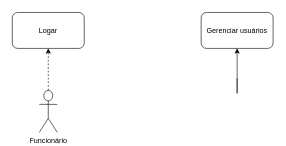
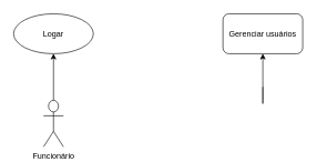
  <mxCell id="0" />
  <mxCell id="1" parent="0" />
  <mxCell id="2" value="Funcionário&lt;br&gt;" style="shape=umlActor;verticalLabelPosition=bottom;verticalAlign=top;html=1;outlineConnect=0;" vertex="1" parent="1"><mxGeometry x="65" y="150" width="30" height="70" as="geometry" /></mxCell>
  <mxCell id="3" value="Gerenciar usuários" style="rounded=1;whiteSpace=wrap;html=1;" vertex="1" parent="1"><mxGeometry x="335" y="20" width="120" height="60" as="geometry" /></mxCell>
  <mxCell id="4" value="" style="endArrow=classic;html=1;entryX=0.5;entryY=1;entryDx=0;entryDy=0;" edge="1" parent="1" target="3"><mxGeometry width="50" height="50" relative="1" as="geometry"><mxPoint x="395" y="130" as="sourcePoint" /><mxPoint x="395" y="90" as="targetPoint" /><Array as="points"><mxPoint x="395" y="160" /><mxPoint x="395" y="130" /></Array></mxGeometry></mxCell>
- <mxCell id="5" value="Logar" style="rounded=1;whiteSpace=wrap;html=1;" vertex="1" parent="1"><mxGeometry x="20" y="20" width="120" height="60" as="geometry" /></mxCell>
- <mxCell id="6" value="" style="endArrow=classic;html=1;entryX=0.5;entryY=1;entryDx=0;entryDy=0;exitX=0.5;exitY=0;exitDx=0;exitDy=0;exitPerimeter=0;dashed=1;" edge="1" parent="1" source="2" target="5"><mxGeometry width="50" height="50" relative="1" as="geometry"><mxPoint x="80" y="140" as="sourcePoint" /><mxPoint x="105" y="90" as="targetPoint" /><Array as="points" /></mxGeometry></mxCell>
+ <mxCell id="5" value="Logar" style="ellipse;whiteSpace=wrap;html=1;" vertex="1" parent="1"><mxGeometry x="20" y="20" width="120" height="60" as="geometry" /></mxCell>
+ <mxCell id="6" value="" style="endArrow=classic;html=1;entryX=0.5;entryY=1;entryDx=0;entryDy=0;exitX=0.5;exitY=0;exitDx=0;exitDy=0;exitPerimeter=0;" edge="1" parent="1" source="2" target="5"><mxGeometry width="50" height="50" relative="1" as="geometry"><mxPoint x="80" y="140" as="sourcePoint" /><mxPoint x="105" y="90" as="targetPoint" /><Array as="points" /></mxGeometry></mxCell>
